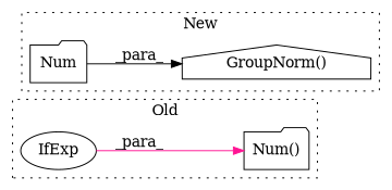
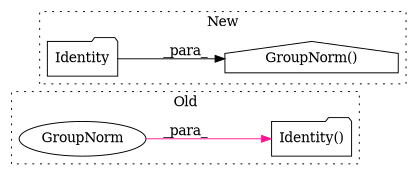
  digraph {
    rankdir=LR
    node [a=75 shape=folder]
    edge [arrowhead=normal]
-   n1 [l=13 label="Num()" s=4696]
-   n2 [a=51 l="4,6" label=IfExp s="4673,4690" shape=ellipse]
+   n1 [l=13 label="Identity()" s=4696]
+   n2 [a=51 l="4,6" label=GroupNorm s="4673,4690" shape=ellipse]
    n3 [l="13,1" label="GroupNorm()" s="12881,12898" shape=house]
-   n4 [a=76 l=1 label=Num s=12894]
+   n4 [a=76 l=1 label=Identity s=12894]
    subgraph cluster_1 {
      label=Old
      style=dotted
      n1
      n2
    }
    subgraph cluster_2 {
      label=New
      style=dotted
      n3
      n4
    }
    n2 -> n1 [color=deeppink label=_para_]
    n4 -> n3 [color=black label=_para_]
  }
